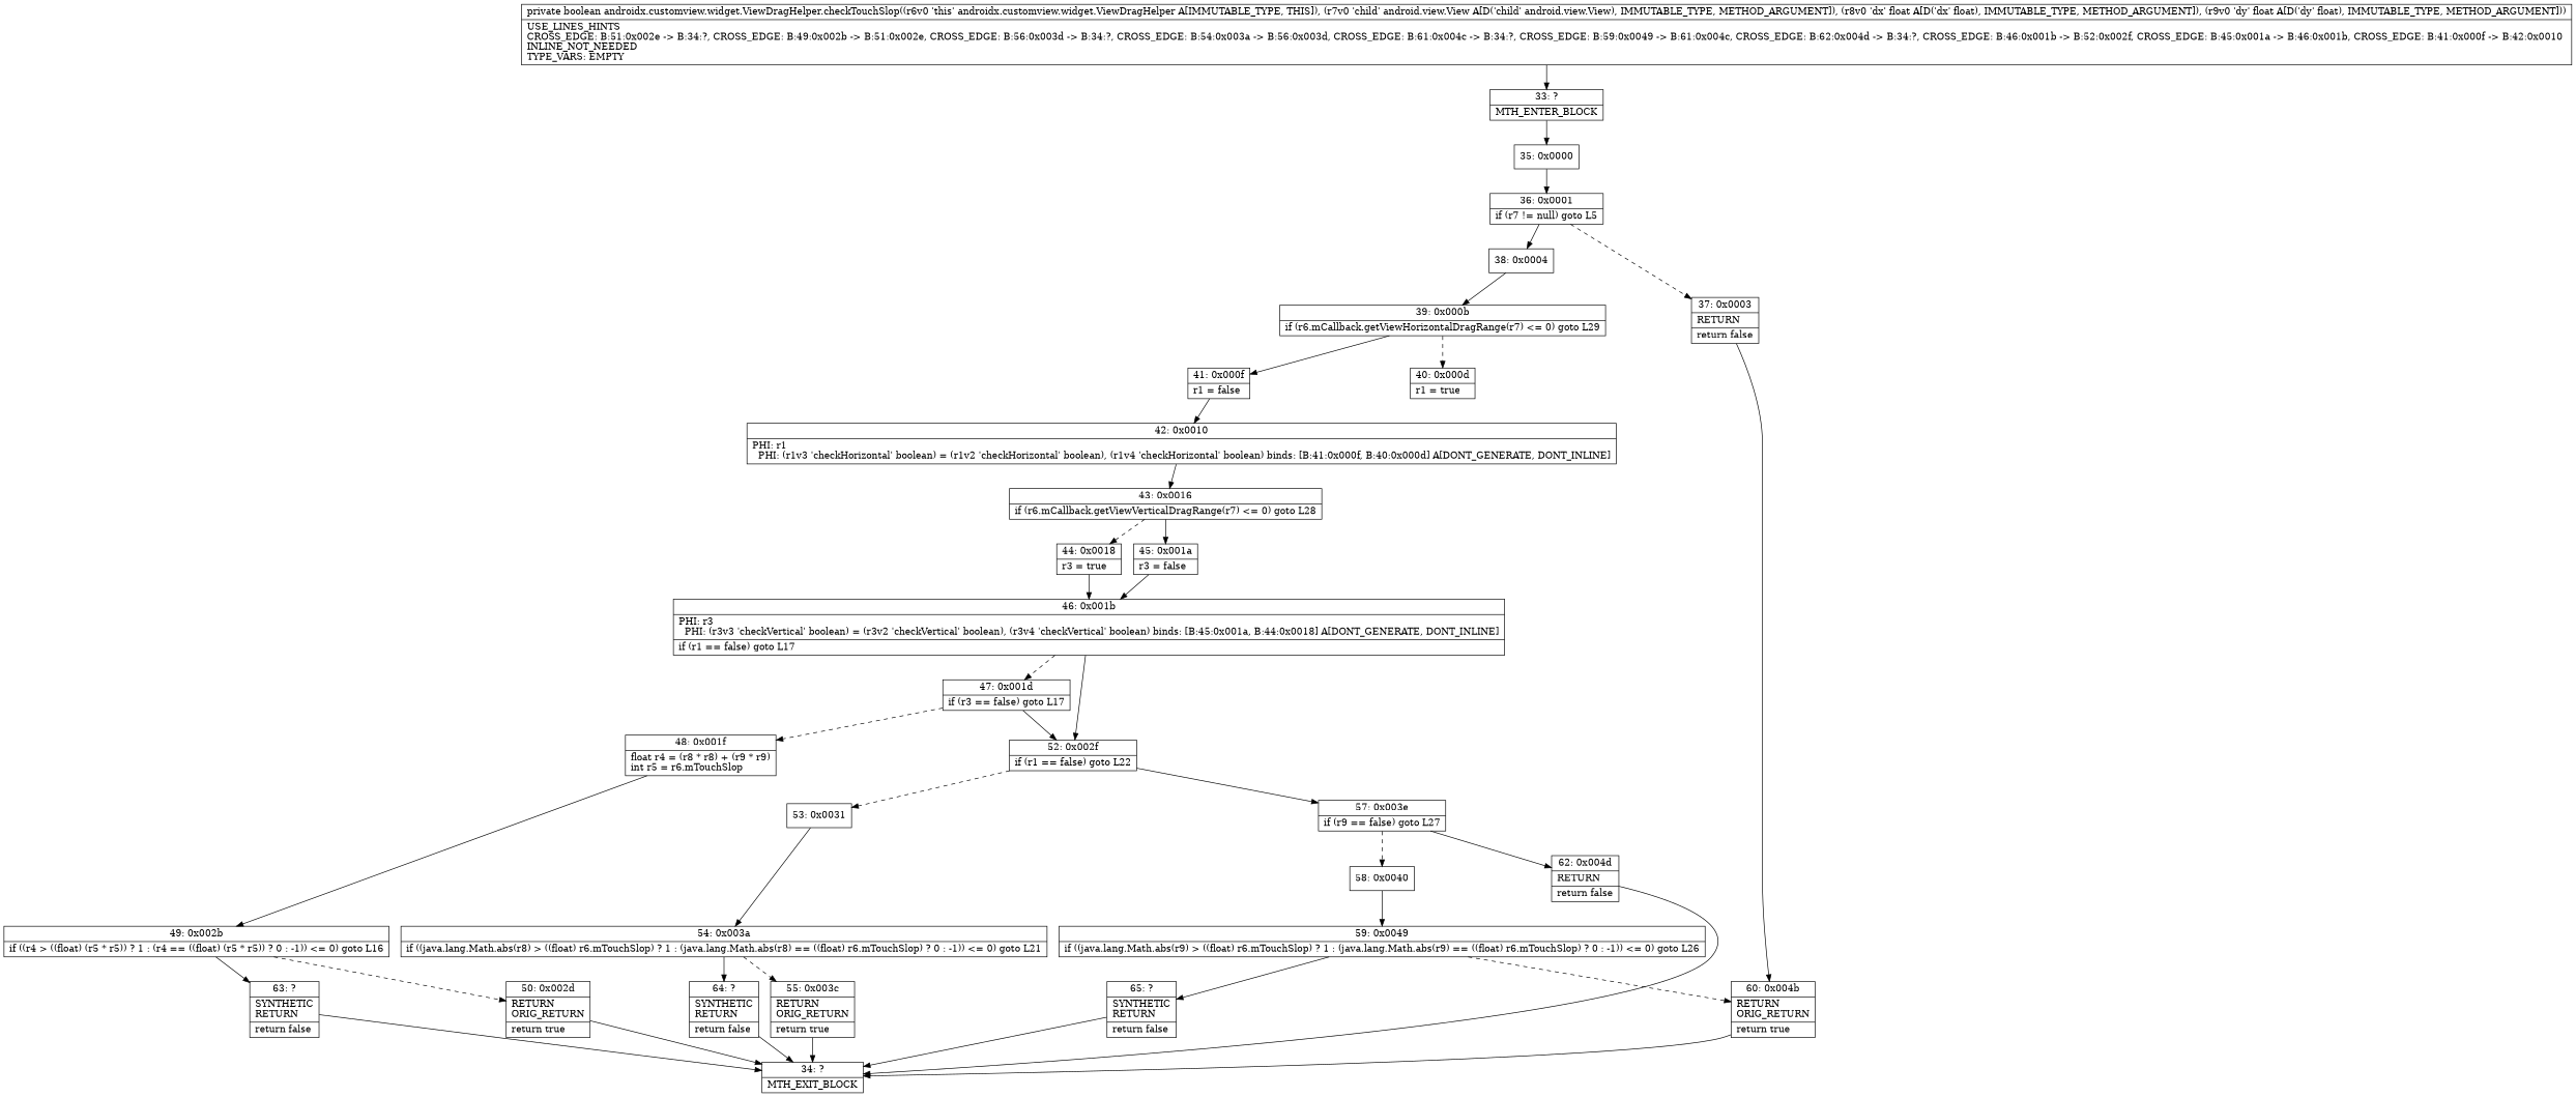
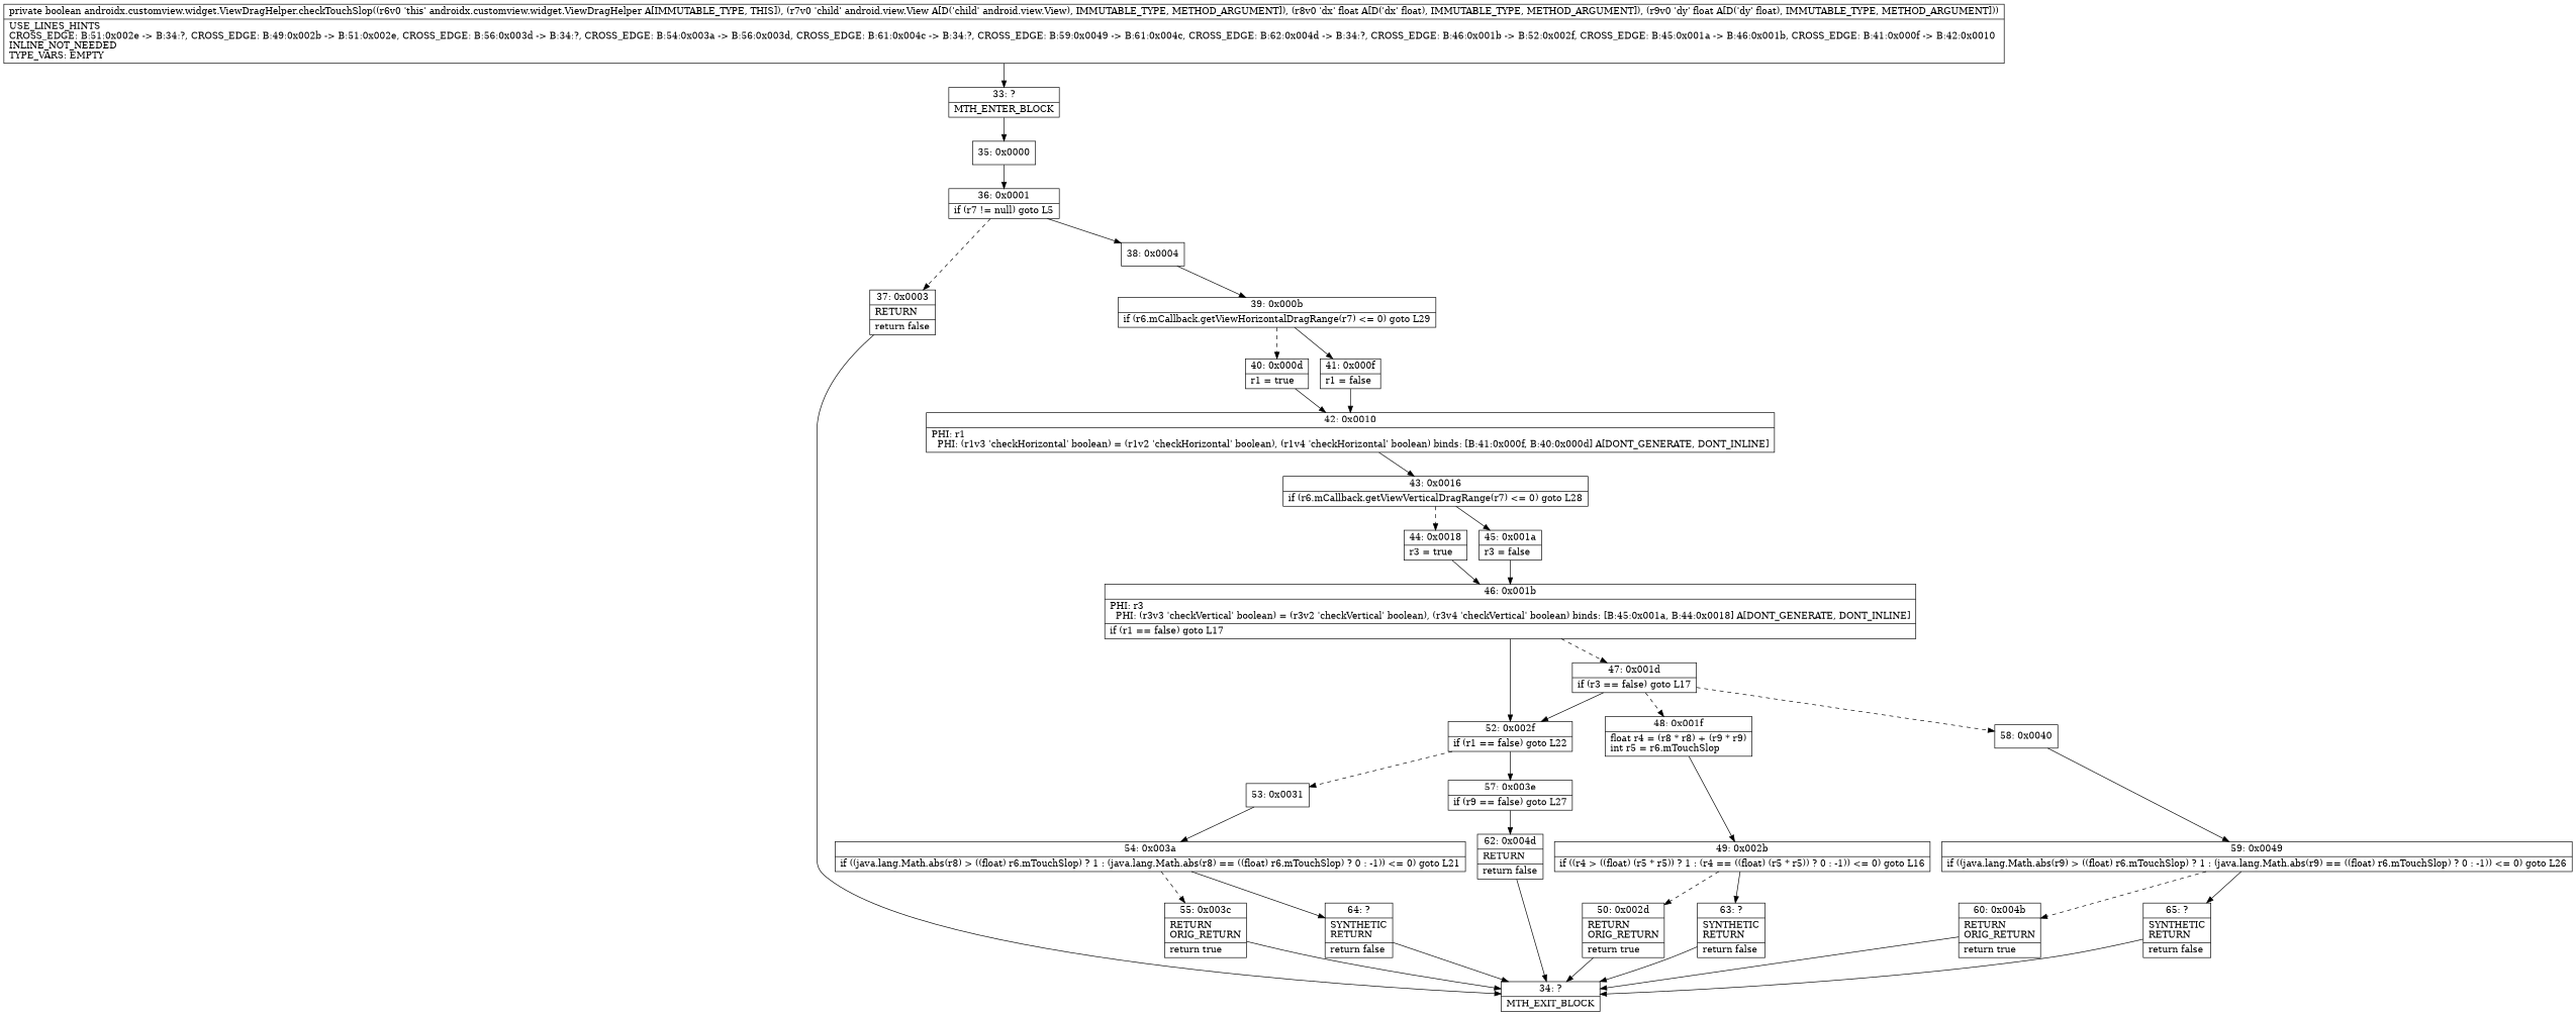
  digraph {
    node [shape=record]
    n1 [label="{33\:\ ?|MTH_ENTER_BLOCK\l}"]
    n2 [label="{35\:\ 0x0000}"]
    n3 [label="{36\:\ 0x0001|if (r7 != null) goto L5\l}"]
    n4 [label="{37\:\ 0x0003|RETURN\l|return false\l}"]
    n5 [label="{38\:\ 0x0004}"]
    n6 [label="{34\:\ ?|MTH_EXIT_BLOCK\l}"]
    n7 [label="{39\:\ 0x000b|if (r6.mCallback.getViewHorizontalDragRange(r7) \<= 0) goto L29\l}"]
    n8 [label="{40\:\ 0x000d|r1 = true\l}"]
    n9 [label="{41\:\ 0x000f|r1 = false\l}"]
    n10 [label="{42\:\ 0x0010|PHI: r1 \l  PHI: (r1v3 'checkHorizontal' boolean) = (r1v2 'checkHorizontal' boolean), (r1v4 'checkHorizontal' boolean) binds: [B:41:0x000f, B:40:0x000d] A[DONT_GENERATE, DONT_INLINE]\l}"]
    n11 [label="{43\:\ 0x0016|if (r6.mCallback.getViewVerticalDragRange(r7) \<= 0) goto L28\l}"]
    n12 [label="{44\:\ 0x0018|r3 = true\l}"]
    n13 [label="{45\:\ 0x001a|r3 = false\l}"]
    n14 [label="{46\:\ 0x001b|PHI: r3 \l  PHI: (r3v3 'checkVertical' boolean) = (r3v2 'checkVertical' boolean), (r3v4 'checkVertical' boolean) binds: [B:45:0x001a, B:44:0x0018] A[DONT_GENERATE, DONT_INLINE]\l|if (r1 == false) goto L17\l}"]
    n15 [label="{47\:\ 0x001d|if (r3 == false) goto L17\l}"]
    n16 [label="{52\:\ 0x002f|if (r1 == false) goto L22\l}"]
    n17 [label="{48\:\ 0x001f|float r4 = (r8 * r8) + (r9 * r9)\lint r5 = r6.mTouchSlop\l}"]
    n18 [label="{53\:\ 0x0031}"]
    n19 [label="{57\:\ 0x003e|if (r9 == false) goto L27\l}"]
    n20 [label="{49\:\ 0x002b|if ((r4 \> ((float) (r5 * r5)) ? 1 : (r4 == ((float) (r5 * r5)) ? 0 : \-1)) \<= 0) goto L16\l}"]
    n21 [label="{50\:\ 0x002d|RETURN\lORIG_RETURN\l|return true\l}"]
    n22 [label="{63\:\ ?|SYNTHETIC\lRETURN\l|return false\l}"]
    n23 [label="{54\:\ 0x003a|if ((java.lang.Math.abs(r8) \> ((float) r6.mTouchSlop) ? 1 : (java.lang.Math.abs(r8) == ((float) r6.mTouchSlop) ? 0 : \-1)) \<= 0) goto L21\l}"]
    n24 [label="{58\:\ 0x0040}"]
    n25 [label="{62\:\ 0x004d|RETURN\l|return false\l}"]
    n26 [label="{55\:\ 0x003c|RETURN\lORIG_RETURN\l|return true\l}"]
    n27 [label="{64\:\ ?|SYNTHETIC\lRETURN\l|return false\l}"]
    n28 [label="{59\:\ 0x0049|if ((java.lang.Math.abs(r9) \> ((float) r6.mTouchSlop) ? 1 : (java.lang.Math.abs(r9) == ((float) r6.mTouchSlop) ? 0 : \-1)) \<= 0) goto L26\l}"]
    n29 [label="{60\:\ 0x004b|RETURN\lORIG_RETURN\l|return true\l}"]
    n30 [label="{65\:\ ?|SYNTHETIC\lRETURN\l|return false\l}"]
    n31 [label="{private boolean androidx.customview.widget.ViewDragHelper.checkTouchSlop((r6v0 'this' androidx.customview.widget.ViewDragHelper A[IMMUTABLE_TYPE, THIS]), (r7v0 'child' android.view.View A[D('child' android.view.View), IMMUTABLE_TYPE, METHOD_ARGUMENT]), (r8v0 'dx' float A[D('dx' float), IMMUTABLE_TYPE, METHOD_ARGUMENT]), (r9v0 'dy' float A[D('dy' float), IMMUTABLE_TYPE, METHOD_ARGUMENT]))  | USE_LINES_HINTS\lCROSS_EDGE: B:51:0x002e \-\> B:34:?, CROSS_EDGE: B:49:0x002b \-\> B:51:0x002e, CROSS_EDGE: B:56:0x003d \-\> B:34:?, CROSS_EDGE: B:54:0x003a \-\> B:56:0x003d, CROSS_EDGE: B:61:0x004c \-\> B:34:?, CROSS_EDGE: B:59:0x0049 \-\> B:61:0x004c, CROSS_EDGE: B:62:0x004d \-\> B:34:?, CROSS_EDGE: B:46:0x001b \-\> B:52:0x002f, CROSS_EDGE: B:45:0x001a \-\> B:46:0x001b, CROSS_EDGE: B:41:0x000f \-\> B:42:0x0010\lINLINE_NOT_NEEDED\lTYPE_VARS: EMPTY\l}"]
    n1 -> n2
    n2 -> n3
    n3 -> n4 [style=dashed]
    n3 -> n5
-   n4 -> n29
+   n4 -> n6
    n5 -> n7
    n7 -> n8 [style=dashed]
    n7 -> n9
+   n8 -> n10
    n9 -> n10
    n10 -> n11
    n11 -> n12 [style=dashed]
    n11 -> n13
    n12 -> n14
    n13 -> n14
    n14 -> n15 [style=dashed]
    n14 -> n16
    n15 -> n16
    n15 -> n17 [style=dashed]
    n16 -> n18 [style=dashed]
    n16 -> n19
    n17 -> n20
    n18 -> n23
-   n19 -> n24 [style=dashed]
+   n15 -> n24 [style=dashed]
    n19 -> n25
    n20 -> n21 [style=dashed]
    n20 -> n22
    n21 -> n6
    n22 -> n6
    n23 -> n26 [style=dashed]
    n23 -> n27
    n24 -> n28
    n25 -> n6
    n26 -> n6
    n27 -> n6
    n28 -> n29 [style=dashed]
    n28 -> n30
    n29 -> n6
    n30 -> n6
    n31 -> n1
  }
